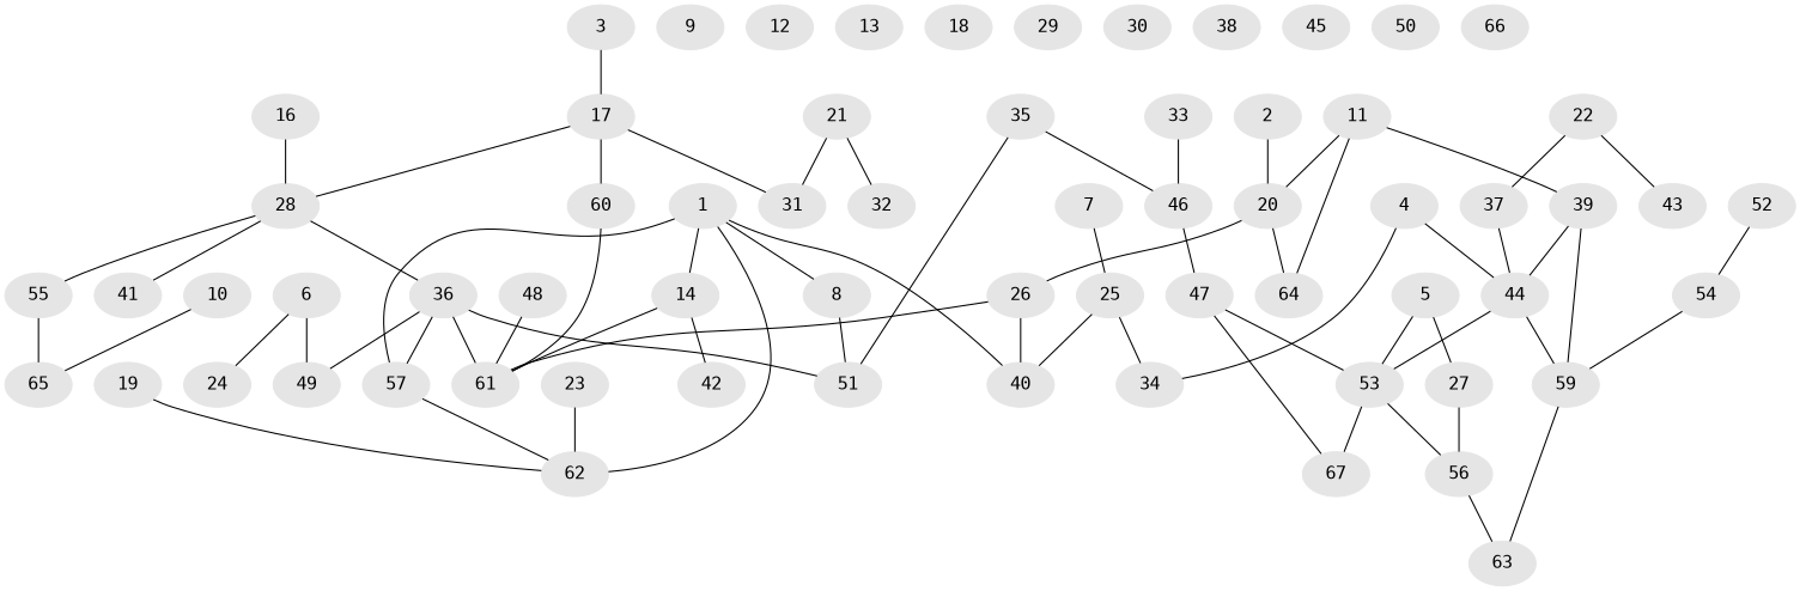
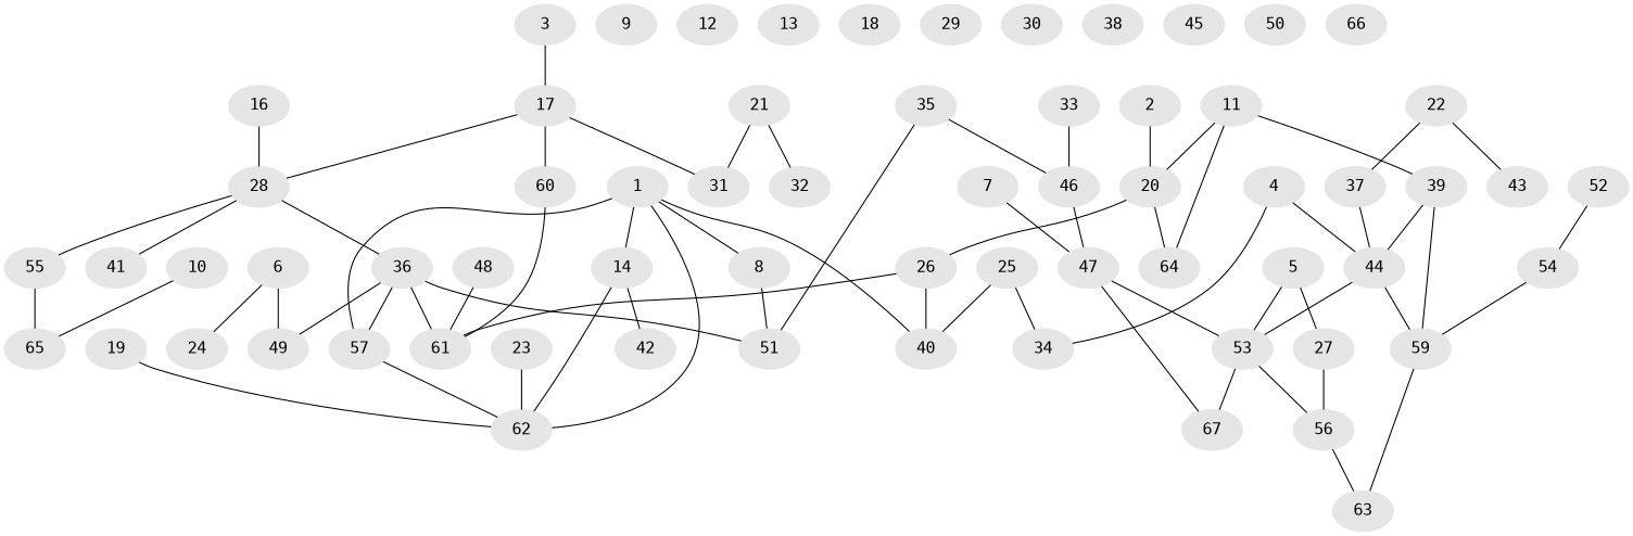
  graph {
    fontname="DejaVu Sans Mono"
    node [color=gray90 fontname="DejaVu Sans Mono" style=filled]
    edge [fontname="DejaVu Sans Mono"]
    1
    8
    14
    40
    57
    62
    51
    42
    61
    2
    20
    26
    64
    3
    17
    28
    31
    60
    4
    34
    44
    53
    59
    5
    27
    56
    67
    6
    24
    49
    7
    25
    9
    10
    65
    11
    39
    12
    13
    16
    36
    41
    55
    18
    19
    21
    32
    22
    37
    43
    23
    63
    29
    30
    33
    46
    47
    35
    38
    45
    48
    50
    52
    54
    66
    1 -- 8
    1 -- 14
    1 -- 40
    1 -- 57
    1 -- 62
    8 -- 51
    14 -- 42
-   14 -- 61
+   14 -- 62
    57 -- 62
    2 -- 20
    20 -- 26
    20 -- 64
    26 -- 40
    26 -- 61
    3 -- 17
    17 -- 28
    17 -- 31
    17 -- 60
    28 -- 36
    28 -- 41
    28 -- 55
    60 -- 61
    4 -- 34
    4 -- 44
    44 -- 53
    44 -- 59
    53 -- 56
    53 -- 67
    59 -- 63
    5 -- 53
    5 -- 27
    27 -- 56
    56 -- 63
    6 -- 24
    6 -- 49
-   7 -- 25
+   7 -- 47
    25 -- 40
    25 -- 34
    10 -- 65
    11 -- 20
    11 -- 64
    11 -- 39
    39 -- 44
    39 -- 59
    16 -- 28
    36 -- 57
    36 -- 51
    36 -- 61
    36 -- 49
    55 -- 65
    19 -- 62
    21 -- 31
    21 -- 32
    22 -- 37
    22 -- 43
    37 -- 44
    23 -- 62
    33 -- 46
    46 -- 47
    47 -- 53
    47 -- 67
    35 -- 51
    35 -- 46
    48 -- 61
    52 -- 54
    54 -- 59
  }
